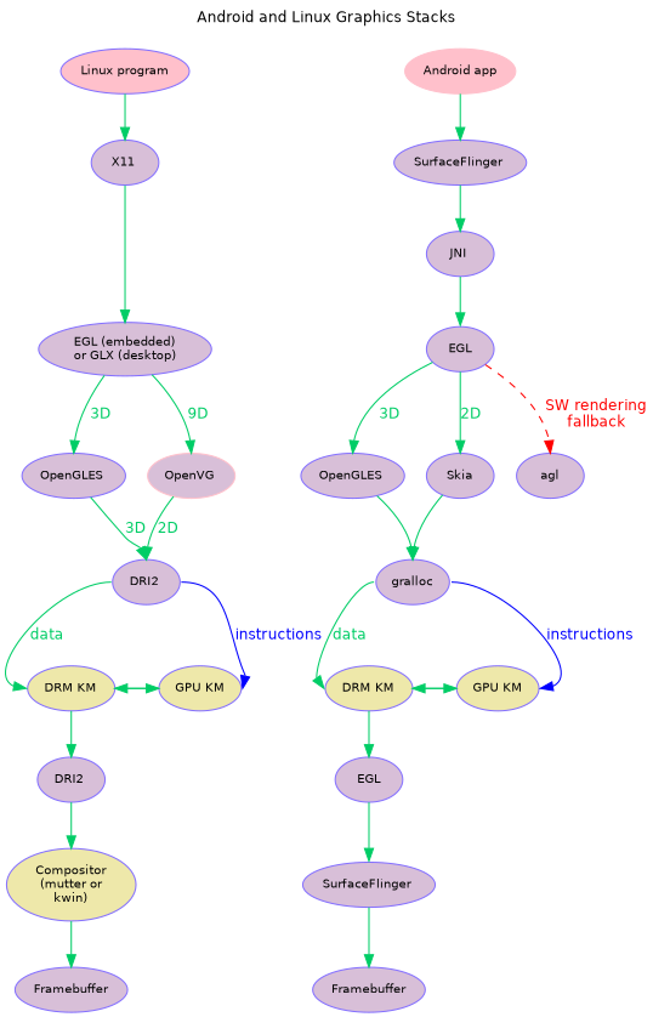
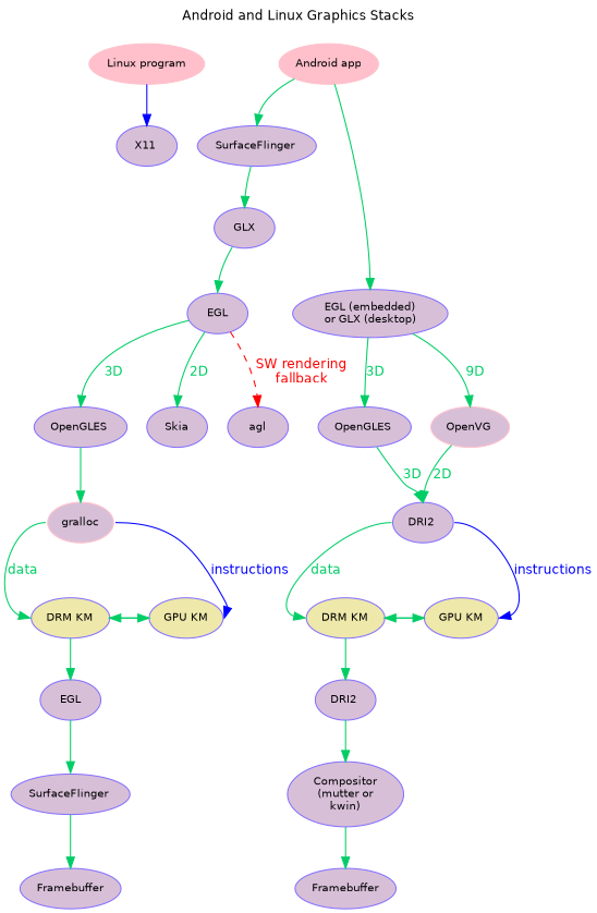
  digraph {
    fontname="DejaVu Sans"
    fontsize=12
    label="Android and Linux Graphics Stacks\n\n"
    labelfontsize=24
    labelloc=t
    node [color=lightslateblue fillcolor=thistle fontname="DejaVu Sans" fontsize=10 style=filled]
    edge [color=springgreen3 fontname="DejaVu Sans" fontsize=12 headport=n]
-   n1 [fillcolor=pink label="Linux program"]
+   n1 [color=pink fillcolor=pink label="Linux program"]
    n2 [color=pink fillcolor=pink label="Android app"]
    n3 [label="SurfaceFlinger "]
    n4 [label="X11 "]
    n5 [label="EGL (embedded)\nor GLX (desktop)"]
    n6 [fontcolor=black label=EGL]
    n7 [label="DRI2 "]
-   n8 [fontcolor=black label=gralloc]
+   n8 [color=pink fontcolor=black label=gralloc]
    n9 [label="OpenGLES "]
    n10 [label="OpenGLES "]
    n11 [color=pink label="OpenVG "]
    n12 [label=Skia]
    n13 [label=agl]
    n14 [fillcolor=palegoldenrod label="DRM KM"]
    n15 [fillcolor=palegoldenrod label="GPU KM"]
    n16 [fillcolor=palegoldenrod label="DRM KM"]
    n17 [fillcolor=palegoldenrod label="GPU KM"]
    n18 [label="SurfaceFlinger "]
-   n19 [fillcolor=palegoldenrod label="Compositor\n(mutter or\nkwin)"]
+   n19 [label="Compositor\n(mutter or\nkwin)"]
    n20 [label=Framebuffer]
    n21 [label=Framebuffer]
-   n22 [label="JNI "]
+   n22 [label=GLX]
    n23 [fontcolor=black label=EGL]
    n24 [label="DRI2 "]
    subgraph sub_1 {
      n1
      n2
    }
    subgraph sub_2 {
      rank=source
      n1
      n2
    }
    subgraph sub_3 {
      rank=same
      n3
      n4
    }
    subgraph sub_4 {
      rank=same
      n5
      n6
    }
    subgraph sub_5 {
      rank=same
      n7
      n8
    }
    subgraph sub_6 {
      rank=same
      n9
      n10
      n11
      n12
      n13
    }
    subgraph sub_7 {
      n14
      n15
      n16
      n17
    }
    subgraph sub_8 {
      rank=same
      n14
      n15
      n16
      n17
    }
    subgraph sub_9 {
      rank=same
      n18
      n19
    }
    subgraph sub_10 {
      rank=same
      n20
      n21
    }
    subgraph sub_11 {
      n1
      n2
      n3
      n4
      n5
      n6
      n7
      n8
      n9
      n10
      n11
      n12
      n13
      n16
      n18
      n22
      n23
    }
    subgraph sub_12 {
      n7
      n8
      n15
      n17
    }
    subgraph sub_13 {
      n7
      n8
      n14
      n16
    }
    subgraph sub_14 {
      n14
      n24
    }
    subgraph sub_15 {
      rank=same
      n18
      n19
    }
-   n1 -> n4
+   n1 -> n4 [color=blue]
    n2 -> n3
    n3 -> n22
-   n4 -> n5
+   n2 -> n5
    n5 -> n9 [fontcolor=springgreen3 label="3D"]
    n5 -> n11 [fontcolor=springgreen3 label="9D"]
    n6 -> n10 [fontcolor=springgreen3 label="3D"]
    n6 -> n12 [fontcolor=springgreen3 label="2D"]
    n6 -> n13 [color=red fontcolor=red label="SW rendering\nfallback" style=dashed]
    n7 -> n14 [distance=0 fontcolor=springgreen3 headport=w label=data tailport=w]
    n7 -> n15 [color=blue fontcolor=blue headport=e label=instructions labelangle=-90.0 labeldistance=0 tailport=e]
    n8 -> n16 [distance=0 fontcolor=springgreen3 headport=w label=data tailport=w]
    n8 -> n17 [color=blue fontcolor=blue headport=e label=instructions labelangle=-90.0 labeldistance=0 tailport=e]
    n9 -> n7 [fontcolor=springgreen3 label="3D"]
    n10 -> n8
    n11 -> n7 [fontcolor=springgreen3 label="2D"]
-   n12 -> n8
    n14 -> n15 [headport=w]
    n14 -> n24 [fontcolor=springgreen3]
    n15 -> n14 [headport=e]
    n16 -> n17 [headport=w]
    n16 -> n23
    n17 -> n16 [headport=e]
    n18 -> n21 [fontcolor=springgreen3]
    n19 -> n20 [fontcolor=springgreen3]
    n22 -> n6
    n23 -> n18
    n24 -> n19 [fontcolor=springgreen3]
  }
